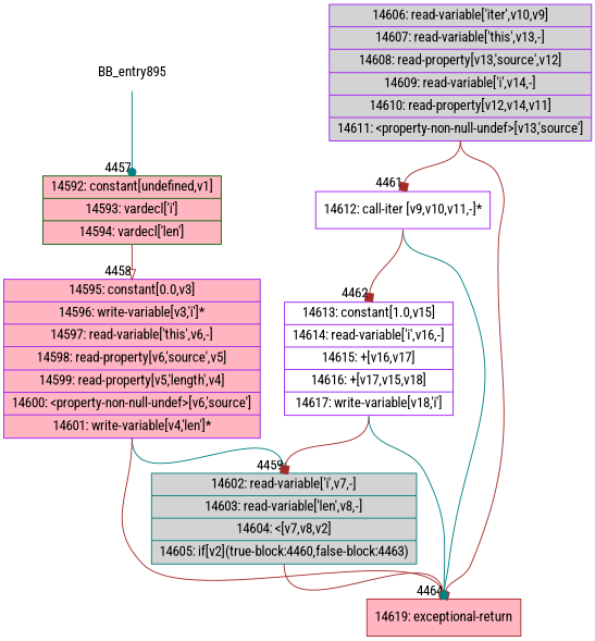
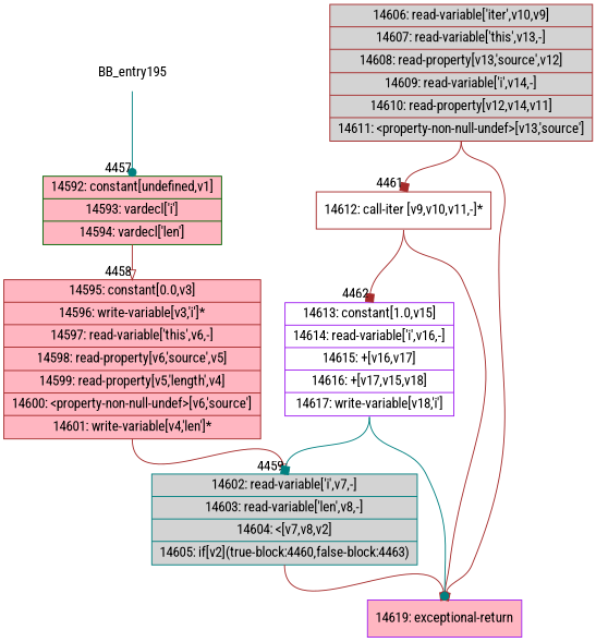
  digraph {
    fontname="Roboto Condensed"
    rankdir=TD
    node [color=purple fillcolor=white fontname="Roboto Condensed" shape=record style=filled]
    edge [arrowhead=box color=brown fontname="Roboto Condensed" headport=n tailport=s]
-   BB_entry195 [shape=none label=BB_entry895]
+   BB_entry195 [shape=none]
    n2 [color=darkgreen fillcolor=lightpink label="{14592: constant[undefined,v1]|14593: vardecl['i']|14594: vardecl['len']}"]
-   n3 [fillcolor=lightpink label="{14595: constant[0.0,v3]|14596: write-variable[v3,'i']*|14597: read-variable['this',v6,-]|14598: read-property[v6,'source',v5]|14599: read-property[v5,'length',v4]|14600: \<property-non-null-undef\>[v6,'source']|14601: write-variable[v4,'len']*}"]
+   n3 [color=brown fillcolor=lightpink label="{14595: constant[0.0,v3]|14596: write-variable[v3,'i']*|14597: read-variable['this',v6,-]|14598: read-property[v6,'source',v5]|14599: read-property[v5,'length',v4]|14600: \<property-non-null-undef\>[v6,'source']|14601: write-variable[v4,'len']*}"]
    n4 [color=teal fillcolor=lightgrey label="{14602: read-variable['i',v7,-]|14603: read-variable['len',v8,-]|14604: \<[v7,v8,v2]|14605: if[v2](true-block:4460,false-block:4463)}"]
-   n5 [color=brown fillcolor=lightpink label="{14619: exceptional-return}"]
-   n6 [fillcolor=lightgrey label="{14606: read-variable['iter',v10,v9]|14607: read-variable['this',v13,-]|14608: read-property[v13,'source',v12]|14609: read-variable['i',v14,-]|14610: read-property[v12,v14,v11]|14611: \<property-non-null-undef\>[v13,'source']}"]
-   n7 [label="{14612: call-iter [v9,v10,v11,-]*}"]
+   n5 [fillcolor=lightpink label="{14619: exceptional-return}"]
+   n6 [color=brown fillcolor=lightgrey label="{14606: read-variable['iter',v10,v9]|14607: read-variable['this',v13,-]|14608: read-property[v13,'source',v12]|14609: read-variable['i',v14,-]|14610: read-property[v12,v14,v11]|14611: \<property-non-null-undef\>[v13,'source']}"]
+   n7 [color=brown label="{14612: call-iter [v9,v10,v11,-]*}"]
    n8 [label="{14613: constant[1.0,v15]|14614: read-variable['i',v16,-]|14615: +[v16,v17]|14616: +[v17,v15,v18]|14617: write-variable[v18,'i']}"]
    BB_entry195 -> n2 [arrowhead=dot color=teal headlabel="    4457"]
    n2 -> n3 [arrowhead=onormal headlabel="      4458"]
-   n3 -> n4 [arrowhead=onormal color=teal headlabel="      4459"]
-   n3 -> n5 [arrowhead=dot headlabel="      4464"]
+   n3 -> n4 [arrowhead=onormal headlabel="      4459"]
    n4 -> n5
    n6 -> n5
    n6 -> n7 [headlabel="      4461"]
-   n7 -> n5 [arrowhead=dot color=teal]
+   n7 -> n5 [arrowhead=dot]
    n7 -> n8 [headlabel="      4462"]
-   n8 -> n4
+   n8 -> n4 [color=teal]
    n8 -> n5 [arrowhead=dot color=teal]
  }
